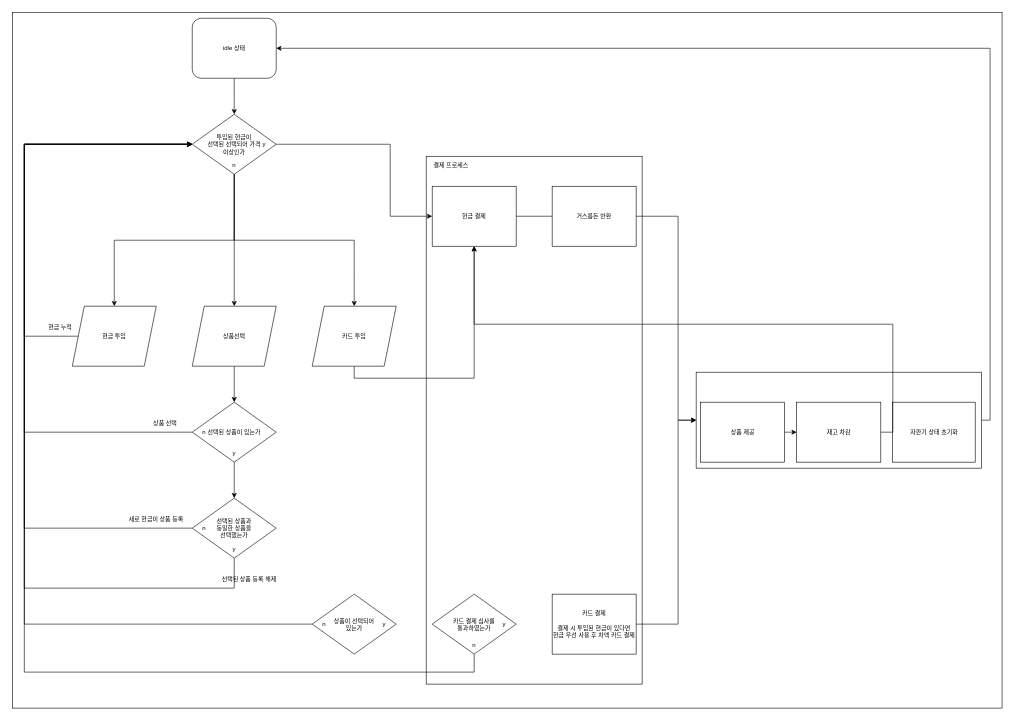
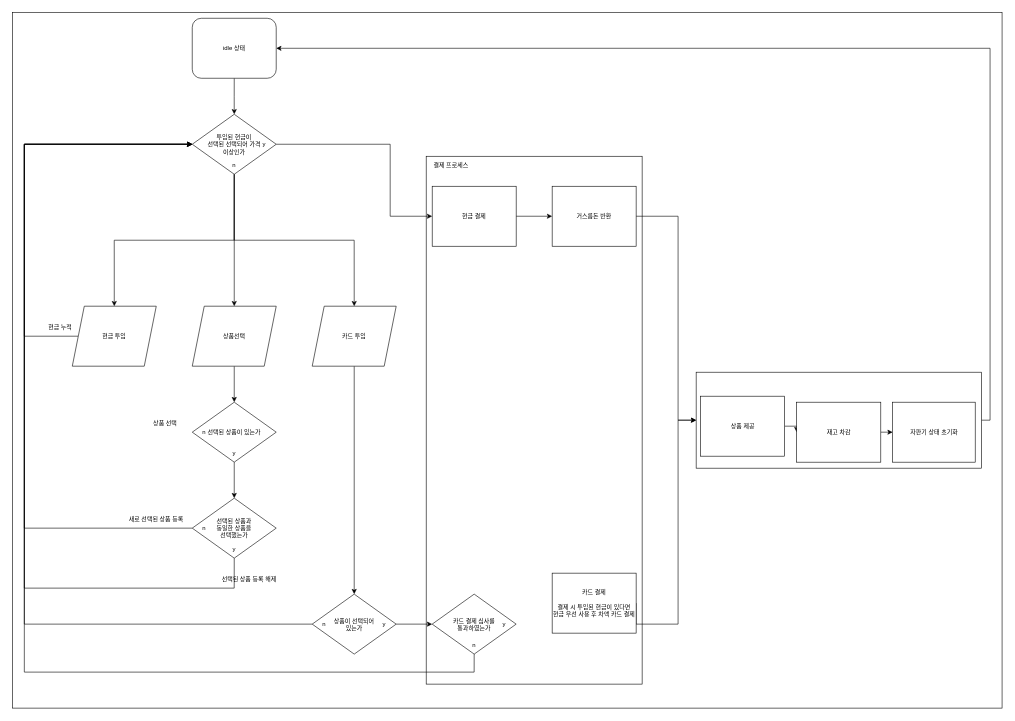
  <mxCell id="0" />
  <mxCell id="1" parent="0" />
  <mxCell id="2" value="" style="rounded=0;whiteSpace=wrap;html=1;" vertex="1" parent="1"><mxGeometry width="1650" height="1160" as="geometry" x="20" y="20" /></mxCell>
  <mxCell id="3" value="" style="rounded=0;whiteSpace=wrap;html=1;" vertex="1" parent="1"><mxGeometry x="709.94" y="260" width="360" height="880" as="geometry" /></mxCell>
  <mxCell id="4" style="edgeStyle=orthogonalEdgeStyle;rounded=0;orthogonalLoop=1;jettySize=auto;html=1;exitX=0;exitY=0.5;exitDx=0;exitDy=0;entryX=0;entryY=0.5;entryDx=0;entryDy=0;fontSize=10;" edge="1" parent="1" source="5" target="33"><mxGeometry relative="1" as="geometry"><mxPoint x="239.94" y="390" as="targetPoint" /><Array as="points"><mxPoint x="40" y="560" /><mxPoint x="40" y="240" /></Array></mxGeometry></mxCell>
  <mxCell id="5" value="현금 투입" style="shape=parallelogram;perimeter=parallelogramPerimeter;whiteSpace=wrap;html=1;fixedSize=1;fontSize=10;" parent="1" vertex="1"><mxGeometry x="119.94" y="510" width="140" height="100" as="geometry" /></mxCell>
  <mxCell id="6" style="edgeStyle=orthogonalEdgeStyle;rounded=0;orthogonalLoop=1;jettySize=auto;html=1;exitX=0.5;exitY=1;exitDx=0;exitDy=0;entryX=0.5;entryY=0;entryDx=0;entryDy=0;fontSize=10;" edge="1" parent="1" source="7" target="18"><mxGeometry relative="1" as="geometry" /></mxCell>
  <mxCell id="7" value="상품선택" style="shape=parallelogram;perimeter=parallelogramPerimeter;whiteSpace=wrap;html=1;fixedSize=1;fontSize=10;" parent="1" vertex="1"><mxGeometry x="319.94" y="510" width="140" height="100" as="geometry" /></mxCell>
  <mxCell id="8" style="edgeStyle=orthogonalEdgeStyle;rounded=0;orthogonalLoop=1;jettySize=auto;html=1;exitX=0.5;exitY=1;exitDx=0;exitDy=0;entryX=0.5;entryY=0;entryDx=0;entryDy=0;fontSize=10;" edge="1" parent="1" source="9"><mxGeometry relative="1" as="geometry"><mxPoint x="389.94" y="190" as="targetPoint" /></mxGeometry></mxCell>
  <mxCell id="9" value="&lt;span&gt;idle 상태&lt;/span&gt;" style="rounded=1;whiteSpace=wrap;html=1;fontSize=10;" vertex="1" parent="1"><mxGeometry x="319.94" y="30" width="140" height="100" as="geometry" /></mxCell>
- <mxCell id="10" style="edgeStyle=orthogonalEdgeStyle;rounded=0;orthogonalLoop=1;jettySize=auto;html=1;exitX=0.5;exitY=1;exitDx=0;exitDy=0;fontSize=10;" edge="1" parent="1" source="11" target="39"><mxGeometry relative="1" as="geometry" /></mxCell>
+ <mxCell id="10" style="edgeStyle=orthogonalEdgeStyle;rounded=0;orthogonalLoop=1;jettySize=auto;html=1;exitX=0.5;exitY=1;exitDx=0;exitDy=0;entryX=0.5;entryY=0;entryDx=0;entryDy=0;fontSize=10;" edge="1" parent="1" source="11" target="14"><mxGeometry relative="1" as="geometry" /></mxCell>
  <mxCell id="11" value="카드 투입" style="shape=parallelogram;perimeter=parallelogramPerimeter;whiteSpace=wrap;html=1;fixedSize=1;fontSize=10;" vertex="1" parent="1"><mxGeometry x="519.94" y="510" width="140" height="100" as="geometry" /></mxCell>
  <mxCell id="12" style="edgeStyle=orthogonalEdgeStyle;rounded=0;orthogonalLoop=1;jettySize=auto;html=1;exitX=0;exitY=0.5;exitDx=0;exitDy=0;fontSize=10;entryX=0;entryY=0.5;entryDx=0;entryDy=0;" edge="1" parent="1" source="14" target="33"><mxGeometry relative="1" as="geometry"><mxPoint x="299.94" y="360" as="targetPoint" /><Array as="points"><mxPoint x="40" y="1040" /><mxPoint x="40" y="240" /></Array></mxGeometry></mxCell>
+ <mxCell id="13" style="edgeStyle=orthogonalEdgeStyle;rounded=0;orthogonalLoop=1;jettySize=auto;html=1;exitX=1;exitY=0.5;exitDx=0;exitDy=0;entryX=0;entryY=0.5;entryDx=0;entryDy=0;fontSize=10;" edge="1" parent="1" source="14" target="44"><mxGeometry relative="1" as="geometry" /></mxCell>
  <mxCell id="14" value="상품이 선택되어&lt;div&gt;있는가&lt;/div&gt;" style="rhombus;whiteSpace=wrap;html=1;fontSize=10;" vertex="1" parent="1"><mxGeometry x="519.94" y="990" width="140" height="100" as="geometry" /></mxCell>
  <mxCell id="15" value="현금 누적" style="text;strokeColor=none;align=center;fillColor=none;html=1;verticalAlign=middle;whiteSpace=wrap;rounded=0;fontSize=10;" vertex="1" parent="1"><mxGeometry x="69.94" y="530" width="60" height="30" as="geometry" /></mxCell>
  <mxCell id="16" style="edgeStyle=orthogonalEdgeStyle;rounded=0;orthogonalLoop=1;jettySize=auto;html=1;exitX=0.5;exitY=1;exitDx=0;exitDy=0;entryX=0.5;entryY=0;entryDx=0;entryDy=0;fontSize=10;" edge="1" parent="1" source="18" target="23"><mxGeometry relative="1" as="geometry" /></mxCell>
- <mxCell id="17" style="edgeStyle=orthogonalEdgeStyle;rounded=0;orthogonalLoop=1;jettySize=auto;html=1;exitX=0;exitY=0.5;exitDx=0;exitDy=0;entryX=0;entryY=0.5;entryDx=0;entryDy=0;fontSize=10;" edge="1" parent="1" source="18" target="33"><mxGeometry relative="1" as="geometry"><Array as="points"><mxPoint x="40" y="720" /><mxPoint x="40" y="240" /></Array></mxGeometry></mxCell>
  <mxCell id="18" value="선택된 상품이 있는가" style="rhombus;whiteSpace=wrap;html=1;fontSize=10;" vertex="1" parent="1"><mxGeometry x="319.94" y="670" width="140" height="100" as="geometry" /></mxCell>
  <mxCell id="19" value="n" style="text;strokeColor=none;align=center;fillColor=none;html=1;verticalAlign=middle;whiteSpace=wrap;rounded=0;fontSize=10;" vertex="1" parent="1"><mxGeometry x="309.94" y="705" width="60" height="30" as="geometry" /></mxCell>
  <mxCell id="20" value="상품 선택" style="text;strokeColor=none;align=center;fillColor=none;html=1;verticalAlign=middle;whiteSpace=wrap;rounded=0;fontSize=10;" vertex="1" parent="1"><mxGeometry x="239.94" y="690" width="70" height="30" as="geometry" /></mxCell>
  <mxCell id="21" style="edgeStyle=orthogonalEdgeStyle;rounded=0;orthogonalLoop=1;jettySize=auto;html=1;exitX=0;exitY=0.5;exitDx=0;exitDy=0;fontSize=10;entryX=0;entryY=0.5;entryDx=0;entryDy=0;" edge="1" parent="1" source="23" target="33"><mxGeometry relative="1" as="geometry"><mxPoint x="259.94" y="330" as="targetPoint" /><Array as="points"><mxPoint x="40" y="880" /><mxPoint x="40" y="240" /></Array></mxGeometry></mxCell>
  <mxCell id="22" style="edgeStyle=orthogonalEdgeStyle;rounded=0;orthogonalLoop=1;jettySize=auto;html=1;exitX=0.5;exitY=1;exitDx=0;exitDy=0;fontSize=10;entryX=0;entryY=0.5;entryDx=0;entryDy=0;" edge="1" parent="1" source="23" target="33"><mxGeometry relative="1" as="geometry"><mxPoint x="269.94" y="390" as="targetPoint" /><Array as="points"><mxPoint x="390" y="980" /><mxPoint x="40" y="980" /><mxPoint x="40" y="240" /></Array></mxGeometry></mxCell>
  <mxCell id="23" value="선택된 상품과&lt;div&gt;동일한 상품을&lt;br&gt;선택했는가&lt;/div&gt;" style="rhombus;whiteSpace=wrap;html=1;fontSize=10;" vertex="1" parent="1"><mxGeometry x="319.94" y="830" width="140" height="100" as="geometry" /></mxCell>
  <mxCell id="24" value="y" style="text;strokeColor=none;align=center;fillColor=none;html=1;verticalAlign=middle;whiteSpace=wrap;rounded=0;fontSize=10;" vertex="1" parent="1"><mxGeometry x="359.94" y="740" width="60" height="30" as="geometry" /></mxCell>
  <mxCell id="25" value="n" style="text;strokeColor=none;align=center;fillColor=none;html=1;verticalAlign=middle;whiteSpace=wrap;rounded=0;fontSize=10;" vertex="1" parent="1"><mxGeometry x="309.94" y="865" width="60" height="30" as="geometry" /></mxCell>
  <mxCell id="26" value="y" style="text;strokeColor=none;align=center;fillColor=none;html=1;verticalAlign=middle;whiteSpace=wrap;rounded=0;fontSize=10;" vertex="1" parent="1"><mxGeometry x="359.94" y="900" width="60" height="30" as="geometry" /></mxCell>
- <mxCell id="27" value="새로 현금이 상품 등록" style="text;strokeColor=none;align=center;fillColor=none;html=1;verticalAlign=middle;whiteSpace=wrap;rounded=0;fontSize=10;" vertex="1" parent="1"><mxGeometry x="209.94" y="850" width="100" height="30" as="geometry" /></mxCell>
+ <mxCell id="27" value="새로 선택된 상품 등록" style="text;strokeColor=none;align=center;fillColor=none;html=1;verticalAlign=middle;whiteSpace=wrap;rounded=0;fontSize=10;" vertex="1" parent="1"><mxGeometry x="209.94" y="850" width="100" height="30" as="geometry" /></mxCell>
  <mxCell id="28" value="선택된 상품 등록 해제" style="text;strokeColor=none;align=center;fillColor=none;html=1;verticalAlign=middle;whiteSpace=wrap;rounded=0;fontSize=10;" vertex="1" parent="1"><mxGeometry x="364.94" y="950" width="100" height="30" as="geometry" /></mxCell>
  <mxCell id="29" style="edgeStyle=orthogonalEdgeStyle;rounded=0;orthogonalLoop=1;jettySize=auto;html=1;exitX=0.5;exitY=1;exitDx=0;exitDy=0;entryX=0.5;entryY=0;entryDx=0;entryDy=0;fontSize=10;" edge="1" parent="1" source="33" target="7"><mxGeometry relative="1" as="geometry"><mxPoint x="389.94" y="410" as="sourcePoint" /></mxGeometry></mxCell>
  <mxCell id="30" style="edgeStyle=orthogonalEdgeStyle;rounded=0;orthogonalLoop=1;jettySize=auto;html=1;exitX=0.5;exitY=1;exitDx=0;exitDy=0;entryX=0.5;entryY=0;entryDx=0;entryDy=0;fontSize=10;" edge="1" parent="1" source="33" target="5"><mxGeometry relative="1" as="geometry"><mxPoint x="389.94" y="410" as="sourcePoint" /></mxGeometry></mxCell>
  <mxCell id="31" style="edgeStyle=orthogonalEdgeStyle;rounded=0;orthogonalLoop=1;jettySize=auto;html=1;exitX=0.5;exitY=1;exitDx=0;exitDy=0;entryX=0.5;entryY=0;entryDx=0;entryDy=0;fontSize=10;" edge="1" parent="1" source="33" target="11"><mxGeometry relative="1" as="geometry"><mxPoint x="389.94" y="410" as="sourcePoint" /></mxGeometry></mxCell>
  <mxCell id="32" style="edgeStyle=orthogonalEdgeStyle;rounded=0;orthogonalLoop=1;jettySize=auto;html=1;exitX=1;exitY=0.5;exitDx=0;exitDy=0;entryX=0;entryY=0.5;entryDx=0;entryDy=0;fontSize=10;" edge="1" parent="1" source="33" target="39"><mxGeometry relative="1" as="geometry"><Array as="points"><mxPoint x="649.94" y="240" /><mxPoint x="649.94" y="360" /></Array></mxGeometry></mxCell>
  <mxCell id="33" value="투입된 현금이&lt;div&gt;선택된 선택되어 가격&lt;/div&gt;&lt;div&gt;이상인가&lt;/div&gt;" style="rhombus;whiteSpace=wrap;html=1;fontSize=10;" vertex="1" parent="1"><mxGeometry x="319.94" y="190" width="140" height="100" as="geometry" /></mxCell>
  <mxCell id="34" value="n" style="text;strokeColor=none;align=center;fillColor=none;html=1;verticalAlign=middle;whiteSpace=wrap;rounded=0;fontSize=10;" vertex="1" parent="1"><mxGeometry x="359.94" y="260" width="60" height="30" as="geometry" /></mxCell>
  <mxCell id="35" value="y" style="text;strokeColor=none;align=center;fillColor=none;html=1;verticalAlign=middle;whiteSpace=wrap;rounded=0;fontSize=10;" vertex="1" parent="1"><mxGeometry x="409.94" y="225" width="60" height="30" as="geometry" /></mxCell>
  <mxCell id="36" value="n" style="text;strokeColor=none;align=center;fillColor=none;html=1;verticalAlign=middle;whiteSpace=wrap;rounded=0;fontSize=10;" vertex="1" parent="1"><mxGeometry x="509.94" y="1025" width="60" height="30" as="geometry" /></mxCell>
  <mxCell id="37" value="y" style="text;strokeColor=none;align=center;fillColor=none;html=1;verticalAlign=middle;whiteSpace=wrap;rounded=0;fontSize=10;" vertex="1" parent="1"><mxGeometry x="609.94" y="1025" width="60" height="30" as="geometry" /></mxCell>
- <mxCell id="38" style="edgeStyle=orthogonalEdgeStyle;rounded=0;orthogonalLoop=1;jettySize=auto;html=1;entryX=0;entryY=0.5;entryDx=0;entryDy=0;fontSize=10;endArrow=none;" edge="1" parent="1" source="39" target="43"><mxGeometry relative="1" as="geometry" /></mxCell>
+ <mxCell id="38" style="edgeStyle=orthogonalEdgeStyle;rounded=0;orthogonalLoop=1;jettySize=auto;html=1;entryX=0;entryY=0.5;entryDx=0;entryDy=0;fontSize=10;" edge="1" parent="1" source="39" target="43"><mxGeometry relative="1" as="geometry" /></mxCell>
  <mxCell id="39" value="현금 결제" style="rounded=0;whiteSpace=wrap;html=1;fontSize=10;" vertex="1" parent="1"><mxGeometry x="719.94" y="310" width="140" height="100" as="geometry" /></mxCell>
  <mxCell id="40" style="edgeStyle=orthogonalEdgeStyle;rounded=0;orthogonalLoop=1;jettySize=auto;html=1;exitX=1;exitY=0.5;exitDx=0;exitDy=0;entryX=0;entryY=0.5;entryDx=0;entryDy=0;" edge="1" parent="1" source="41" target="50"><mxGeometry relative="1" as="geometry"><Array as="points"><mxPoint x="1129.94" y="1040" /><mxPoint x="1129.94" y="700" /></Array></mxGeometry></mxCell>
- <mxCell id="41" value="카드 결제&lt;div&gt;&lt;br&gt;&lt;/div&gt;&lt;div&gt;결제 시 투입된 현금이 있다면&lt;/div&gt;&lt;div&gt;현금 우선 사용 후 차액 카드 결제&lt;/div&gt;" style="rounded=0;whiteSpace=wrap;html=1;fontSize=10;" vertex="1" parent="1"><mxGeometry x="919.94" y="990" width="140" height="100" as="geometry" /></mxCell>
+ <mxCell id="41" value="카드 결제&lt;div&gt;&lt;br&gt;&lt;/div&gt;&lt;div&gt;결제 시 투입된 현금이 있다면&lt;/div&gt;&lt;div&gt;현금 우선 사용 후 차액 카드 결제&lt;/div&gt;" style="rounded=0;whiteSpace=wrap;html=1;fontSize=10;" vertex="1" parent="1"><mxGeometry x="919.94" y="955" width="140" height="100" as="geometry" /></mxCell>
  <mxCell id="42" style="edgeStyle=orthogonalEdgeStyle;rounded=0;orthogonalLoop=1;jettySize=auto;html=1;exitX=1;exitY=0.5;exitDx=0;exitDy=0;entryX=0;entryY=0.5;entryDx=0;entryDy=0;fontSize=10;" edge="1" parent="1" source="43" target="50"><mxGeometry relative="1" as="geometry"><Array as="points"><mxPoint x="1129.94" y="360" /><mxPoint x="1129.94" y="700" /></Array></mxGeometry></mxCell>
  <mxCell id="43" value="거스름돈 반환" style="rounded=0;whiteSpace=wrap;html=1;fontSize=10;" vertex="1" parent="1"><mxGeometry x="919.94" y="310" width="140" height="100" as="geometry" /></mxCell>
  <mxCell id="44" value="카드 결제 심사를&lt;div&gt;통과하였는가&lt;/div&gt;" style="rhombus;whiteSpace=wrap;html=1;fontSize=10;" vertex="1" parent="1"><mxGeometry x="719.94" y="990" width="140" height="100" as="geometry" /></mxCell>
  <mxCell id="45" value="y" style="text;strokeColor=none;align=center;fillColor=none;html=1;verticalAlign=middle;whiteSpace=wrap;rounded=0;fontSize=10;" vertex="1" parent="1"><mxGeometry x="809.94" y="1025" width="60" height="30" as="geometry" /></mxCell>
  <mxCell id="46" style="edgeStyle=orthogonalEdgeStyle;rounded=0;orthogonalLoop=1;jettySize=auto;html=1;exitX=0.5;exitY=1;exitDx=0;exitDy=0;entryX=0;entryY=0.5;entryDx=0;entryDy=0;" edge="1" parent="1" source="47" target="33"><mxGeometry relative="1" as="geometry"><Array as="points"><mxPoint x="790" y="1120" /><mxPoint x="40" y="1120" /><mxPoint x="40" y="240" /></Array></mxGeometry></mxCell>
  <mxCell id="47" value="n" style="text;strokeColor=none;align=center;fillColor=none;html=1;verticalAlign=middle;whiteSpace=wrap;rounded=0;fontSize=10;" vertex="1" parent="1"><mxGeometry x="759.94" y="1060" width="60" height="30" as="geometry" /></mxCell>
  <mxCell id="48" value="결제 프로세스" style="text;strokeColor=none;align=center;fillColor=none;html=1;verticalAlign=middle;whiteSpace=wrap;rounded=0;fontSize=10;" vertex="1" parent="1"><mxGeometry x="709.94" y="260" width="83.387" height="30" as="geometry" /></mxCell>
  <mxCell id="49" value="" style="group" vertex="1" connectable="0" parent="1"><mxGeometry x="1160" y="620" width="475.97" height="160" as="geometry" /></mxCell>
  <mxCell id="50" value="&lt;div&gt;&lt;br&gt;&lt;/div&gt;" style="rounded=0;whiteSpace=wrap;html=1;align=left;fontSize=10;container=0;" vertex="1" parent="49"><mxGeometry width="475.97" height="160" as="geometry" /></mxCell>
  <mxCell id="51" style="edgeStyle=orthogonalEdgeStyle;rounded=0;orthogonalLoop=1;jettySize=auto;html=1;exitX=1;exitY=0.5;exitDx=0;exitDy=0;entryX=0;entryY=0.5;entryDx=0;entryDy=0;fontSize=10;" edge="1" parent="49" source="52" target="55"><mxGeometry relative="1" as="geometry" /></mxCell>
- <mxCell id="52" value="상품 제공" style="rounded=0;whiteSpace=wrap;html=1;fontSize=10;container=0;" vertex="1" parent="49"><mxGeometry x="7.58" y="50" width="140" height="100" as="geometry" /></mxCell>
+ <mxCell id="52" value="상품 제공" style="rounded=0;whiteSpace=wrap;html=1;fontSize=10;container=0;" vertex="1" parent="49"><mxGeometry x="7.58" y="40" width="140" height="100" as="geometry" /></mxCell>
  <mxCell id="53" value="자판기 상태 초기화" style="rounded=0;whiteSpace=wrap;html=1;fontSize=10;container=0;" vertex="1" parent="49"><mxGeometry x="327.58" y="50" width="137.64" height="100" as="geometry" /></mxCell>
- <mxCell id="54" style="edgeStyle=orthogonalEdgeStyle;rounded=0;orthogonalLoop=1;jettySize=auto;html=1;exitX=1;exitY=0.5;exitDx=0;exitDy=0;fontSize=10;" edge="1" parent="49" source="55" target="39"><mxGeometry relative="1" as="geometry" /></mxCell>
+ <mxCell id="54" style="edgeStyle=orthogonalEdgeStyle;rounded=0;orthogonalLoop=1;jettySize=auto;html=1;exitX=1;exitY=0.5;exitDx=0;exitDy=0;entryX=0;entryY=0.5;entryDx=0;entryDy=0;fontSize=10;" edge="1" parent="49" source="55" target="53"><mxGeometry relative="1" as="geometry" /></mxCell>
  <mxCell id="55" value="재고 차감" style="rounded=0;whiteSpace=wrap;html=1;fontSize=10;container=0;" vertex="1" parent="49"><mxGeometry x="167.58" y="50" width="140.26" height="100" as="geometry" /></mxCell>
  <mxCell id="56" style="edgeStyle=orthogonalEdgeStyle;rounded=0;orthogonalLoop=1;jettySize=auto;html=1;entryX=1;entryY=0.5;entryDx=0;entryDy=0;" edge="1" parent="1" source="50" target="9"><mxGeometry relative="1" as="geometry"><Array as="points"><mxPoint x="1650" y="700" /><mxPoint x="1650" y="80" /></Array></mxGeometry></mxCell>
